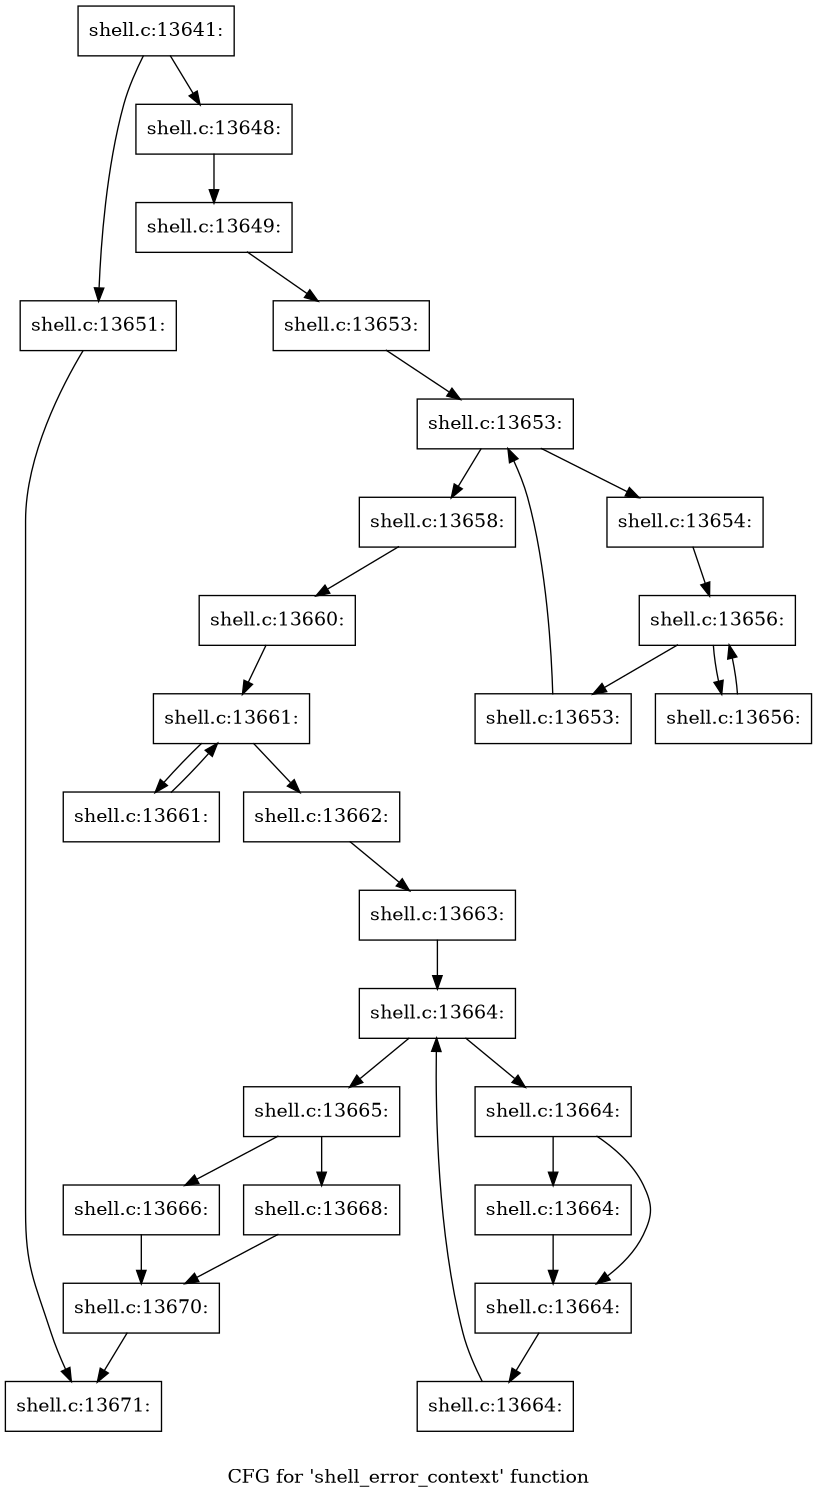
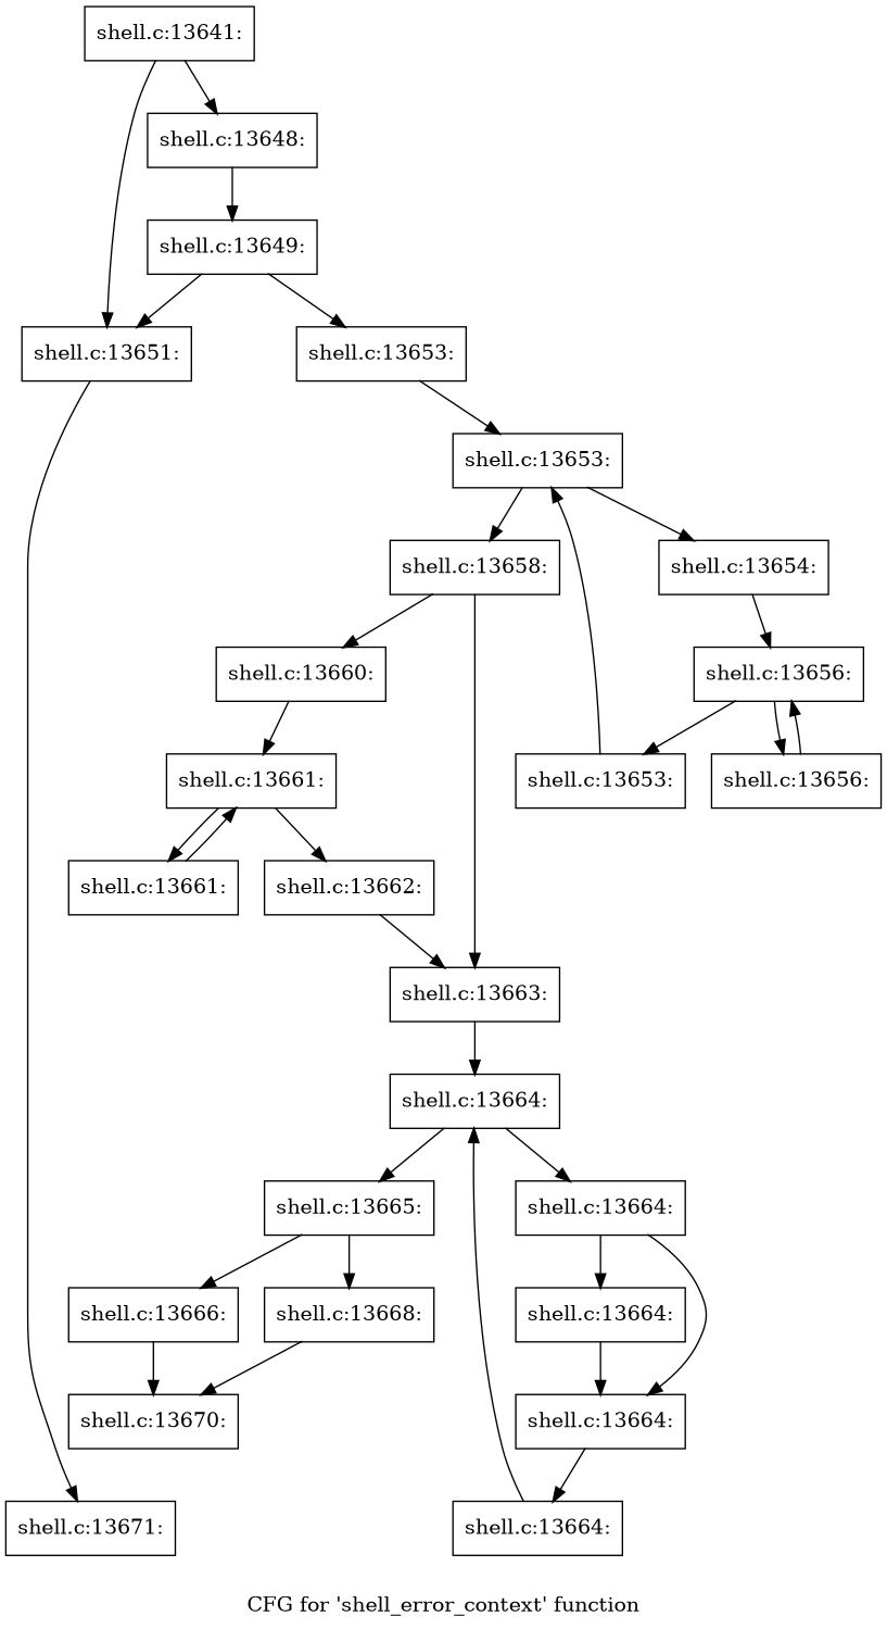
  digraph {
    label="CFG for 'shell_error_context' function"
    node [shape=record]
    n1 [label="{shell.c:13641:}"]
    n2 [label="{shell.c:13651:}"]
    n3 [label="{shell.c:13648:}"]
    n4 [label="{shell.c:13671:}"]
    n5 [label="{shell.c:13649:}"]
    n6 [label="{shell.c:13653:}"]
    n7 [label="{shell.c:13653:}"]
    n8 [label="{shell.c:13654:}"]
    n9 [label="{shell.c:13658:}"]
    n10 [label="{shell.c:13656:}"]
    n11 [label="{shell.c:13660:}"]
    n12 [label="{shell.c:13663:}"]
    n13 [label="{shell.c:13656:}"]
    n14 [label="{shell.c:13653:}"]
    n15 [label="{shell.c:13661:}"]
    n16 [label="{shell.c:13664:}"]
    n17 [label="{shell.c:13661:}"]
    n18 [label="{shell.c:13662:}"]
    n19 [label="{shell.c:13664:}"]
    n20 [label="{shell.c:13665:}"]
    n21 [label="{shell.c:13664:}"]
    n22 [label="{shell.c:13664:}"]
    n23 [label="{shell.c:13666:}"]
    n24 [label="{shell.c:13668:}"]
    n25 [label="{shell.c:13664:}"]
    n26 [label="{shell.c:13670:}"]
    n1 -> n2
    n1 -> n3
    n2 -> n4
    n3 -> n5
+   n5 -> n2
    n5 -> n6
    n6 -> n7
    n7 -> n8
    n7 -> n9
    n8 -> n10
    n9 -> n11
+   n9 -> n12
    n10 -> n13
    n10 -> n14
    n11 -> n15
    n12 -> n16
    n13 -> n10
    n14 -> n7
    n15 -> n17
    n15 -> n18
    n16 -> n19
    n16 -> n20
    n17 -> n15
    n18 -> n12
    n19 -> n21
    n19 -> n22
    n20 -> n23
    n20 -> n24
    n21 -> n22
    n22 -> n25
    n23 -> n26
    n24 -> n26
    n25 -> n16
-   n26 -> n4
  }
